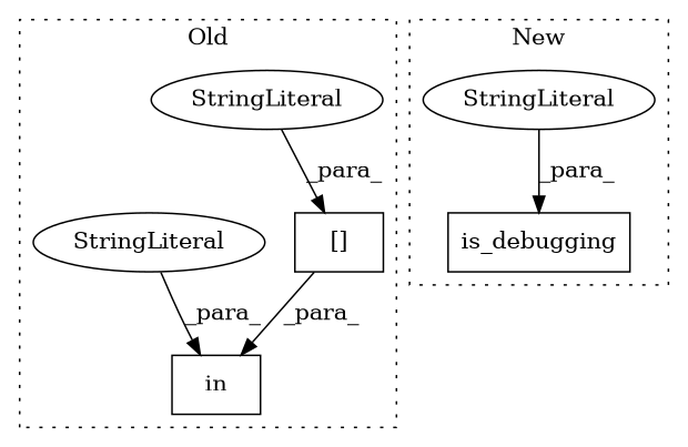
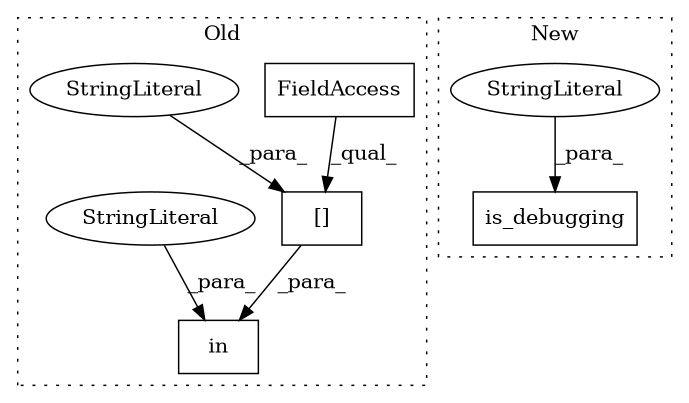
  digraph {
    node [a=45 l=12 s=2136 shape=box]
    n1 [a=105 l=39 label=in]
    n2 [a=2 l="11,1" label="[]" s="2152,2174"]
+   n3 [a=22 l=10 label=FieldAccess s=2152]
    n4 [l=11 label=StringLiteral s=2163 shape=ellipse]
    n5 [label=StringLiteral shape=ellipse]
    n6 [a=32 l="13,1" label=is_debugging s="2232,2257"]
    n7 [label=StringLiteral s=2245 shape=ellipse]
    subgraph cluster_1 {
      label=Old
      style=dotted
      n1
      n2
+     n3
      n4
      n5
    }
    subgraph cluster_2 {
      label=New
      style=dotted
      n6
      n7
    }
    n2 -> n1 [label=_para_]
+   n3 -> n2 [label=_qual_]
    n4 -> n2 [label=_para_]
    n5 -> n1 [label=_para_]
    n7 -> n6 [label=_para_]
  }
